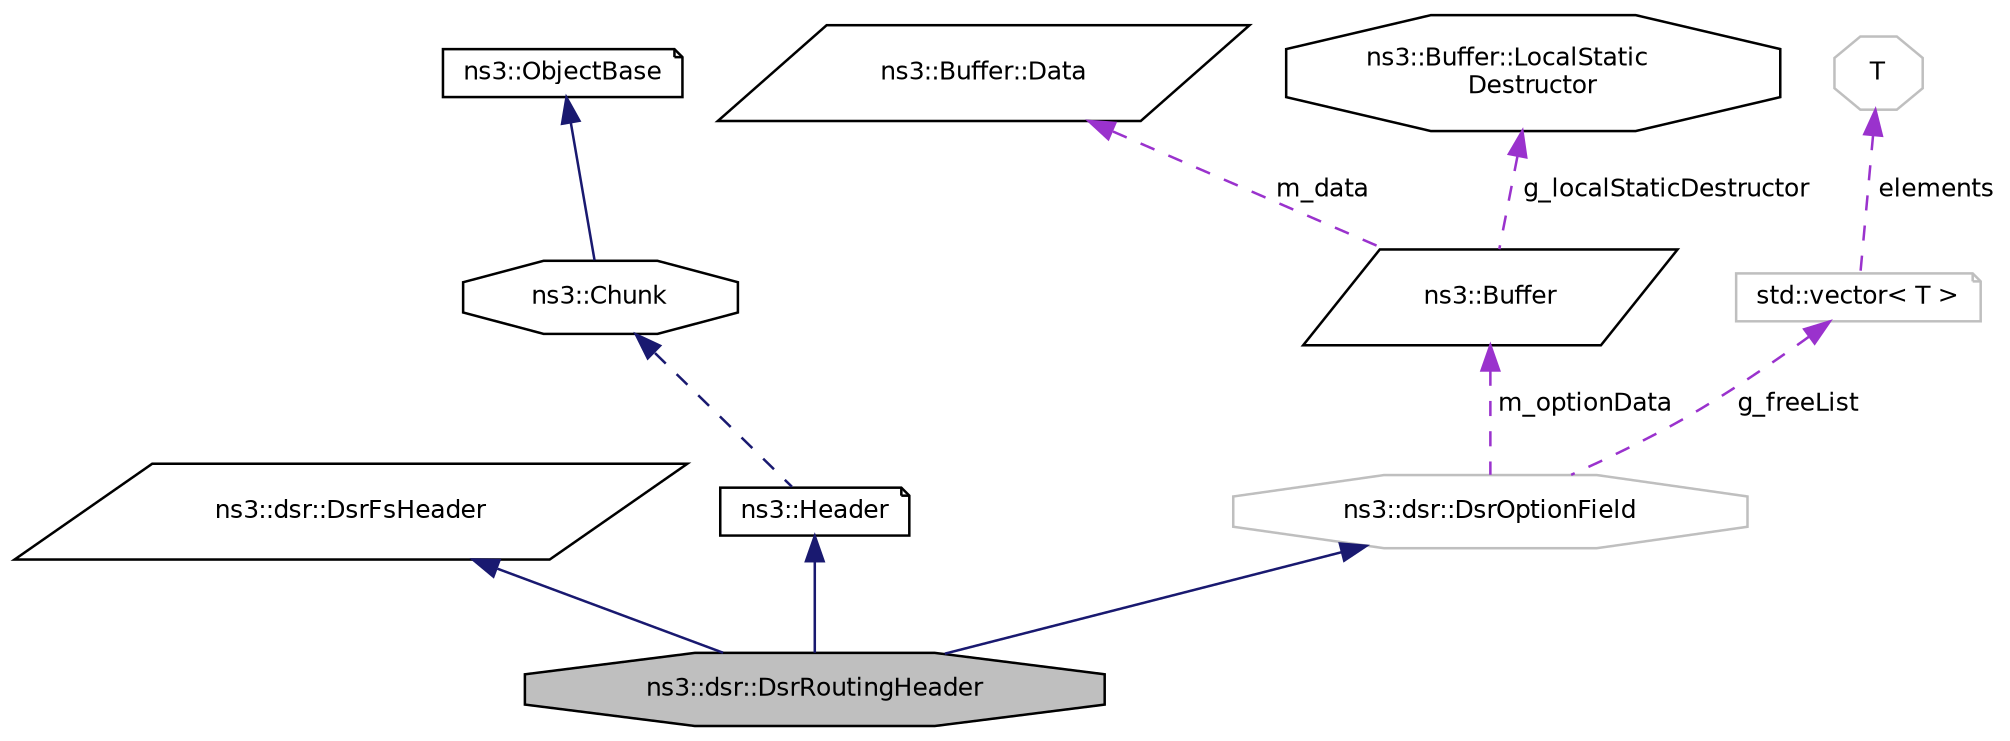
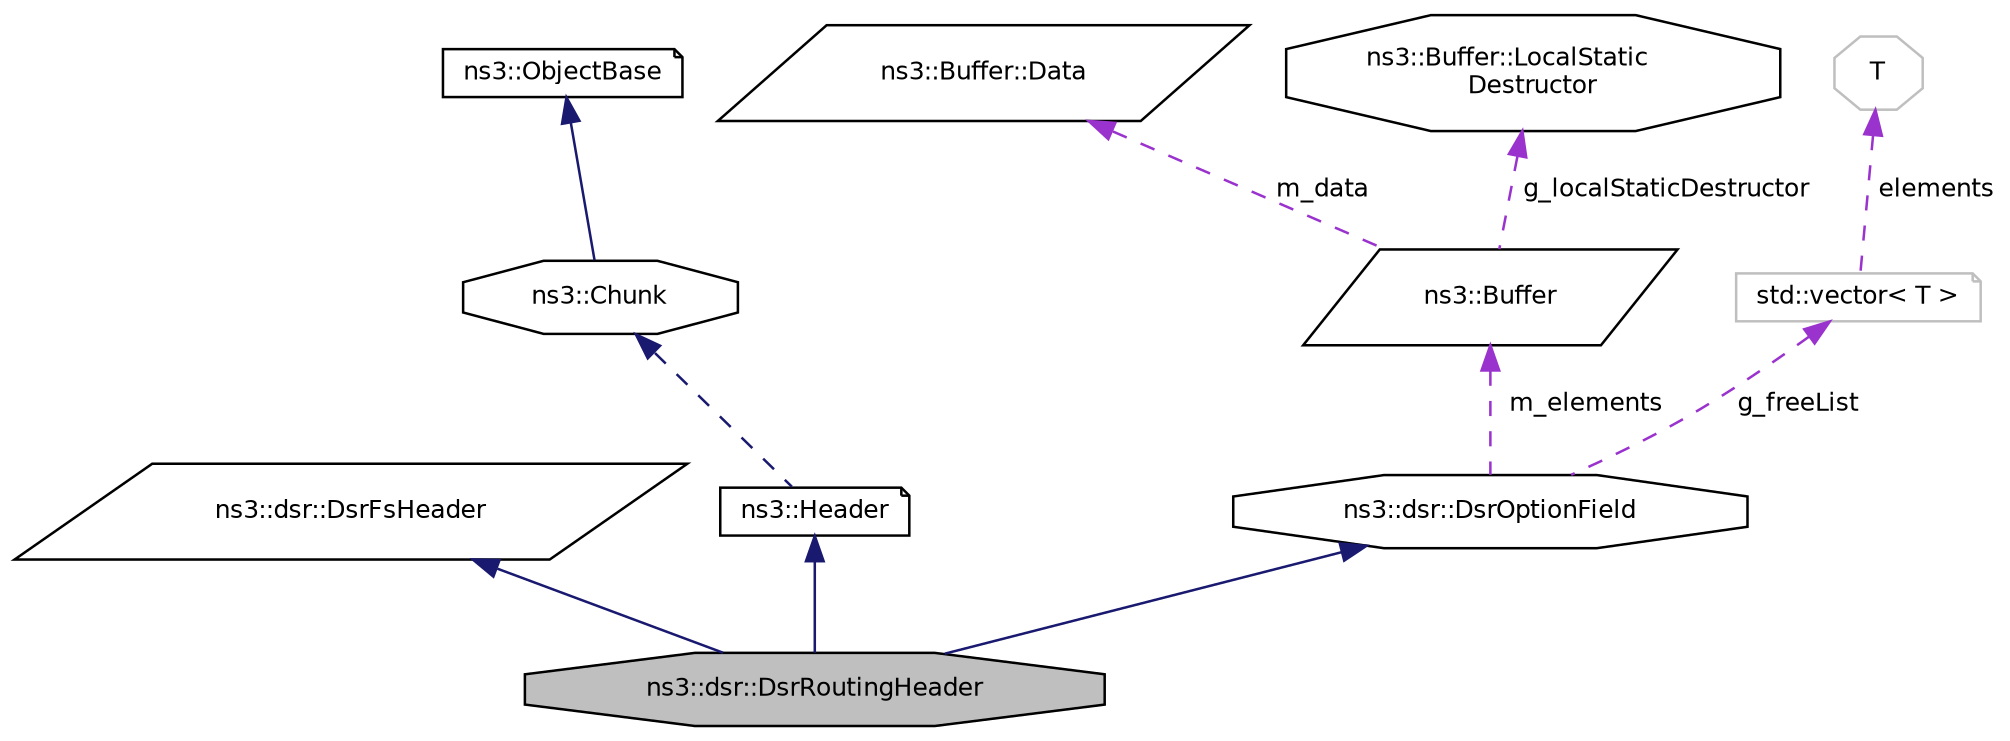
  digraph {
    node [color=black fillcolor=white fontname=Helvetica fontsize=10 shape=octagon style=filled]
    edge [color=midnightblue dir=back fontname=Helvetica fontsize=10 labelfontname=Helvetica labelfontsize=10 style=dashed]
    n1 [fillcolor=grey75 fontcolor=black height=0.2 label="ns3::dsr::DsrRoutingHeader" width=0.4]
    n2 [height=0.2 label="ns3::dsr::DsrFsHeader" shape=parallelogram width=0.4]
    n3 [height=0.2 label="ns3::Header" shape=note width=0.4]
    n4 [height=0.2 label="ns3::Chunk" width=0.4]
    n5 [height=0.2 label="ns3::ObjectBase" shape=note width=0.4]
    n6 [height=0.2 label="ns3::Buffer" shape=parallelogram width=0.4]
-   n7 [color=grey75 height=0.2 label="ns3::dsr::DsrOptionField" width=0.4]
+   n7 [height=0.2 label="ns3::dsr::DsrOptionField" width=0.4]
    n8 [height=0.2 label="ns3::Buffer::Data" shape=parallelogram width=0.4]
    n9 [height=0.2 label="ns3::Buffer::LocalStatic\lDestructor" width=0.4]
    n10 [color=grey75 height=0.2 label="std::vector\< T \>" shape=note width=0.4]
    n11 [color=grey75 height=0.2 label=T width=0.4]
    n2 -> n1 [style=solid]
    n3 -> n1 [style=solid]
    n4 -> n3
    n5 -> n4 [style=solid]
-   n6 -> n7 [color=darkorchid3 label=" m_optionData"]
+   n6 -> n7 [color=darkorchid3 label=" m_elements"]
    n7 -> n1 [style=solid]
    n8 -> n6 [color=darkorchid3 label=" m_data"]
    n9 -> n6 [color=darkorchid3 label=" g_localStaticDestructor"]
    n10 -> n7 [color=darkorchid3 label=" g_freeList"]
    n11 -> n10 [color=darkorchid3 label=" elements"]
  }
